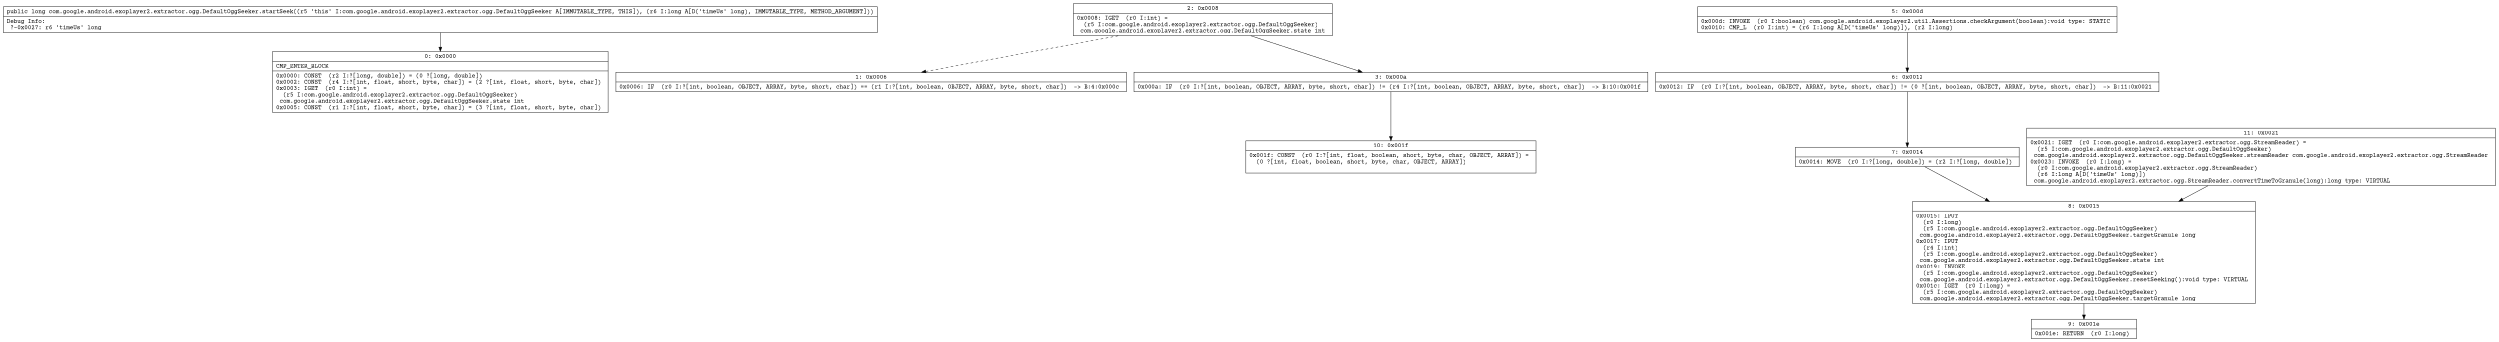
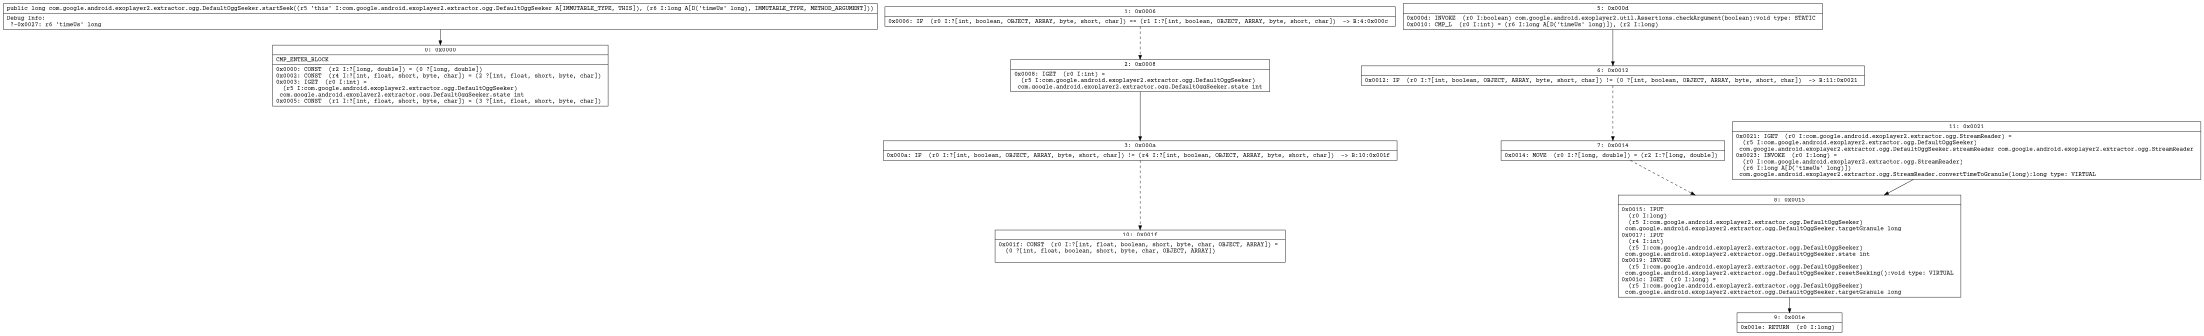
  digraph {
    fontname="Courier Prime"
    node [fontname="Courier Prime" shape=record]
    edge [fontname="Courier Prime"]
    n1 [label="{0\:\ 0x0000|CMP_ENTER_BLOCK\l|0x0000: CONST  (r2 I:?[long, double]) = (0 ?[long, double]) \l0x0002: CONST  (r4 I:?[int, float, short, byte, char]) = (2 ?[int, float, short, byte, char]) \l0x0003: IGET  (r0 I:int) = \l  (r5 I:com.google.android.exoplayer2.extractor.ogg.DefaultOggSeeker)\l com.google.android.exoplayer2.extractor.ogg.DefaultOggSeeker.state int \l0x0005: CONST  (r1 I:?[int, float, short, byte, char]) = (3 ?[int, float, short, byte, char]) \l}"]
    n2 [label="{1\:\ 0x0006|0x0006: IF  (r0 I:?[int, boolean, OBJECT, ARRAY, byte, short, char]) == (r1 I:?[int, boolean, OBJECT, ARRAY, byte, short, char])  \-\> B:4:0x000c \l}"]
    n3 [label="{2\:\ 0x0008|0x0008: IGET  (r0 I:int) = \l  (r5 I:com.google.android.exoplayer2.extractor.ogg.DefaultOggSeeker)\l com.google.android.exoplayer2.extractor.ogg.DefaultOggSeeker.state int \l}"]
    n4 [label="{3\:\ 0x000a|0x000a: IF  (r0 I:?[int, boolean, OBJECT, ARRAY, byte, short, char]) != (r4 I:?[int, boolean, OBJECT, ARRAY, byte, short, char])  \-\> B:10:0x001f \l}"]
    n5 [label="{10\:\ 0x001f|0x001f: CONST  (r0 I:?[int, float, boolean, short, byte, char, OBJECT, ARRAY]) = \l  (0 ?[int, float, boolean, short, byte, char, OBJECT, ARRAY])\l \l}"]
    n6 [label="{5\:\ 0x000d|0x000d: INVOKE  (r0 I:boolean) com.google.android.exoplayer2.util.Assertions.checkArgument(boolean):void type: STATIC \l0x0010: CMP_L  (r0 I:int) = (r6 I:long A[D('timeUs' long)]), (r2 I:long) \l}"]
    n7 [label="{6\:\ 0x0012|0x0012: IF  (r0 I:?[int, boolean, OBJECT, ARRAY, byte, short, char]) != (0 ?[int, boolean, OBJECT, ARRAY, byte, short, char])  \-\> B:11:0x0021 \l}"]
    n8 [label="{7\:\ 0x0014|0x0014: MOVE  (r0 I:?[long, double]) = (r2 I:?[long, double]) \l}"]
    n9 [label="{8\:\ 0x0015|0x0015: IPUT  \l  (r0 I:long)\l  (r5 I:com.google.android.exoplayer2.extractor.ogg.DefaultOggSeeker)\l com.google.android.exoplayer2.extractor.ogg.DefaultOggSeeker.targetGranule long \l0x0017: IPUT  \l  (r4 I:int)\l  (r5 I:com.google.android.exoplayer2.extractor.ogg.DefaultOggSeeker)\l com.google.android.exoplayer2.extractor.ogg.DefaultOggSeeker.state int \l0x0019: INVOKE  \l  (r5 I:com.google.android.exoplayer2.extractor.ogg.DefaultOggSeeker)\l com.google.android.exoplayer2.extractor.ogg.DefaultOggSeeker.resetSeeking():void type: VIRTUAL \l0x001c: IGET  (r0 I:long) = \l  (r5 I:com.google.android.exoplayer2.extractor.ogg.DefaultOggSeeker)\l com.google.android.exoplayer2.extractor.ogg.DefaultOggSeeker.targetGranule long \l}"]
    n10 [label="{11\:\ 0x0021|0x0021: IGET  (r0 I:com.google.android.exoplayer2.extractor.ogg.StreamReader) = \l  (r5 I:com.google.android.exoplayer2.extractor.ogg.DefaultOggSeeker)\l com.google.android.exoplayer2.extractor.ogg.DefaultOggSeeker.streamReader com.google.android.exoplayer2.extractor.ogg.StreamReader \l0x0023: INVOKE  (r0 I:long) = \l  (r0 I:com.google.android.exoplayer2.extractor.ogg.StreamReader)\l  (r6 I:long A[D('timeUs' long)])\l com.google.android.exoplayer2.extractor.ogg.StreamReader.convertTimeToGranule(long):long type: VIRTUAL \l}"]
    n11 [label="{9\:\ 0x001e|0x001e: RETURN  (r0 I:long) \l}"]
    n12 [label="{public long com.google.android.exoplayer2.extractor.ogg.DefaultOggSeeker.startSeek((r5 'this' I:com.google.android.exoplayer2.extractor.ogg.DefaultOggSeeker A[IMMUTABLE_TYPE, THIS]), (r6 I:long A[D('timeUs' long), IMMUTABLE_TYPE, METHOD_ARGUMENT]))  | Debug Info:\l  ?\-0x0027: r6 'timeUs' long\l}"]
-   n3 -> n2 [style=dashed]
+   n2 -> n3 [style=dashed]
    n3 -> n4
-   n4 -> n5
+   n4 -> n5 [style=dashed]
    n6 -> n7
-   n7 -> n8 [style=solid]
-   n8 -> n9
+   n7 -> n8 [style=dashed]
+   n8 -> n9 [style=dashed]
    n9 -> n11
    n10 -> n9
    n12 -> n1
  }
